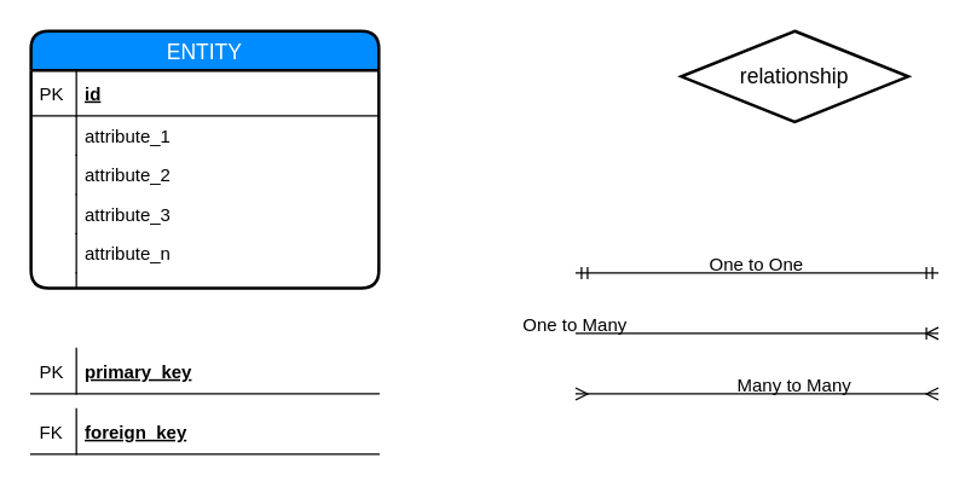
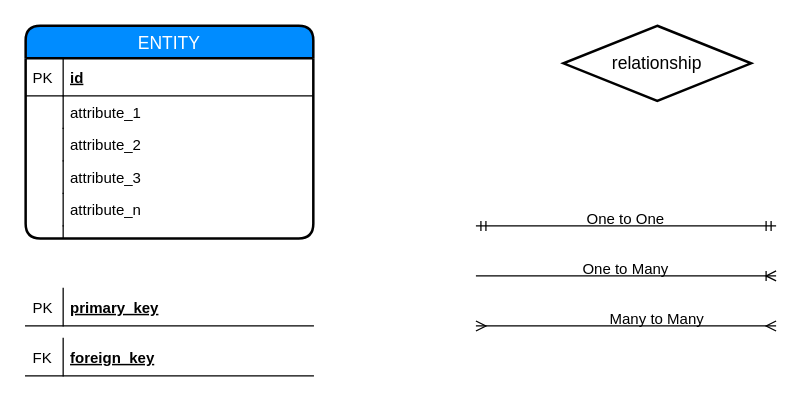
  <mxCell id="0" />
  <mxCell id="1" parent="0" />
  <mxCell id="2" value="ENTITY" style="swimlane;fontStyle=0;childLayout=stackLayout;horizontal=1;startSize=26;fillColor=#008CFF;horizontalStack=0;resizeParent=1;resizeParentMax=0;resizeLast=0;collapsible=1;marginBottom=0;swimlaneFillColor=#ffffff;align=center;fontSize=14;strokeColor=#000000;gradientColor=none;strokeWidth=2;rounded=1;fontColor=#FFFFFF;" vertex="1" parent="1"><mxGeometry x="20" y="20" width="230" height="170" as="geometry" /></mxCell>
  <mxCell id="3" value="id" style="shape=partialRectangle;top=0;left=0;right=0;bottom=1;align=left;verticalAlign=middle;fillColor=none;spacingLeft=34;spacingRight=4;overflow=hidden;rotatable=0;points=[[0,0.5],[1,0.5]];portConstraint=eastwest;dropTarget=0;fontStyle=5;fontSize=12;" vertex="1" parent="2"><mxGeometry y="26" width="230" height="30" as="geometry" /></mxCell>
  <mxCell id="4" value="PK" style="shape=partialRectangle;top=0;left=0;bottom=0;fillColor=none;align=left;verticalAlign=middle;spacingLeft=4;spacingRight=4;overflow=hidden;rotatable=0;points=[];portConstraint=eastwest;part=1;fontSize=12;" vertex="1" connectable="0" parent="3"><mxGeometry width="30" height="30" as="geometry" /></mxCell>
  <mxCell id="5" value="attribute_1" style="shape=partialRectangle;top=0;left=0;right=0;bottom=0;align=left;verticalAlign=top;fillColor=none;spacingLeft=34;spacingRight=4;overflow=hidden;rotatable=0;points=[[0,0.5],[1,0.5]];portConstraint=eastwest;dropTarget=0;fontSize=12;" vertex="1" parent="2"><mxGeometry y="56" width="230" height="26" as="geometry" /></mxCell>
  <mxCell id="6" value="" style="shape=partialRectangle;top=0;left=0;bottom=0;fillColor=none;align=left;verticalAlign=top;spacingLeft=4;spacingRight=4;overflow=hidden;rotatable=0;points=[];portConstraint=eastwest;part=1;fontSize=12;" vertex="1" connectable="0" parent="5"><mxGeometry width="30" height="26" as="geometry" /></mxCell>
  <mxCell id="7" value="attribute_2" style="shape=partialRectangle;top=0;left=0;right=0;bottom=0;align=left;verticalAlign=top;fillColor=none;spacingLeft=34;spacingRight=4;overflow=hidden;rotatable=0;points=[[0,0.5],[1,0.5]];portConstraint=eastwest;dropTarget=0;fontSize=12;" vertex="1" parent="2"><mxGeometry y="82" width="230" height="26" as="geometry" /></mxCell>
  <mxCell id="8" value="" style="shape=partialRectangle;top=0;left=0;bottom=0;fillColor=none;align=left;verticalAlign=top;spacingLeft=4;spacingRight=4;overflow=hidden;rotatable=0;points=[];portConstraint=eastwest;part=1;fontSize=12;" vertex="1" connectable="0" parent="7"><mxGeometry width="30" height="26" as="geometry" /></mxCell>
  <mxCell id="9" value="attribute_3" style="shape=partialRectangle;top=0;left=0;right=0;bottom=0;align=left;verticalAlign=top;fillColor=none;spacingLeft=34;spacingRight=4;overflow=hidden;rotatable=0;points=[[0,0.5],[1,0.5]];portConstraint=eastwest;dropTarget=0;fontSize=12;" vertex="1" parent="2"><mxGeometry y="108" width="230" height="26" as="geometry" /></mxCell>
  <mxCell id="10" value="" style="shape=partialRectangle;top=0;left=0;bottom=0;fillColor=none;align=left;verticalAlign=top;spacingLeft=4;spacingRight=4;overflow=hidden;rotatable=0;points=[];portConstraint=eastwest;part=1;fontSize=12;" vertex="1" connectable="0" parent="9"><mxGeometry width="30" height="26" as="geometry" /></mxCell>
  <mxCell id="11" value="attribute_n" style="shape=partialRectangle;top=0;left=0;right=0;bottom=0;align=left;verticalAlign=top;fillColor=none;spacingLeft=34;spacingRight=4;overflow=hidden;rotatable=0;points=[[0,0.5],[1,0.5]];portConstraint=eastwest;dropTarget=0;fontSize=12;" vertex="1" parent="2"><mxGeometry y="134" width="230" height="26" as="geometry" /></mxCell>
  <mxCell id="12" value="" style="shape=partialRectangle;top=0;left=0;bottom=0;fillColor=none;align=left;verticalAlign=top;spacingLeft=4;spacingRight=4;overflow=hidden;rotatable=0;points=[];portConstraint=eastwest;part=1;fontSize=12;" vertex="1" connectable="0" parent="11"><mxGeometry width="30" height="26" as="geometry" /></mxCell>
  <mxCell id="13" value="" style="shape=partialRectangle;top=0;left=0;right=0;bottom=0;align=left;verticalAlign=top;fillColor=none;spacingLeft=34;spacingRight=4;overflow=hidden;rotatable=0;points=[[0,0.5],[1,0.5]];portConstraint=eastwest;dropTarget=0;fontSize=12;" vertex="1" parent="2"><mxGeometry y="160" width="230" height="10" as="geometry" /></mxCell>
  <mxCell id="14" value="" style="shape=partialRectangle;top=0;left=0;bottom=0;fillColor=none;align=left;verticalAlign=top;spacingLeft=4;spacingRight=4;overflow=hidden;rotatable=0;points=[];portConstraint=eastwest;part=1;fontSize=12;" vertex="1" connectable="0" parent="13"><mxGeometry width="30" height="10" as="geometry" /></mxCell>
  <mxCell id="15" value="primary_key" style="shape=partialRectangle;top=0;left=0;right=0;bottom=1;align=left;verticalAlign=middle;fillColor=none;spacingLeft=34;spacingRight=4;overflow=hidden;rotatable=0;points=[[0,0.5],[1,0.5]];portConstraint=eastwest;dropTarget=0;fontStyle=5;fontSize=12;" vertex="1" parent="1"><mxGeometry x="20" y="230" width="230" height="30" as="geometry" /></mxCell>
  <mxCell id="16" value="PK" style="shape=partialRectangle;top=0;left=0;bottom=0;fillColor=none;align=left;verticalAlign=middle;spacingLeft=4;spacingRight=4;overflow=hidden;rotatable=0;points=[];portConstraint=eastwest;part=1;fontSize=12;" vertex="1" connectable="0" parent="15"><mxGeometry width="30" height="30" as="geometry" /></mxCell>
  <mxCell id="17" value="foreign_key" style="shape=partialRectangle;top=0;left=0;right=0;bottom=1;align=left;verticalAlign=middle;fillColor=none;spacingLeft=34;spacingRight=4;overflow=hidden;rotatable=0;points=[[0,0.5],[1,0.5]];portConstraint=eastwest;dropTarget=0;fontStyle=5;fontSize=12;" vertex="1" parent="1"><mxGeometry x="20" y="270" width="230" height="30" as="geometry" /></mxCell>
  <mxCell id="18" value="FK" style="shape=partialRectangle;top=0;left=0;bottom=0;fillColor=none;align=left;verticalAlign=middle;spacingLeft=4;spacingRight=4;overflow=hidden;rotatable=0;points=[];portConstraint=eastwest;part=1;fontSize=12;" vertex="1" connectable="0" parent="17"><mxGeometry width="30" height="30" as="geometry" /></mxCell>
  <mxCell id="19" value="relationship" style="shape=rhombus;strokeWidth=2;fontSize=17;perimeter=rhombusPerimeter;whiteSpace=wrap;html=1;align=center;fontSize=14;" vertex="1" parent="1"><mxGeometry x="450" y="20" width="150" height="60" as="geometry" /></mxCell>
  <mxCell id="20" value="" style="fontSize=12;html=1;endArrow=ERoneToMany;rounded=0;" edge="1" parent="1"><mxGeometry width="100" height="100" relative="1" as="geometry"><mxPoint x="380" y="220" as="sourcePoint" /><mxPoint x="620" y="220" as="targetPoint" /></mxGeometry></mxCell>
  <mxCell id="21" value="" style="fontSize=12;html=1;endArrow=ERmandOne;startArrow=ERmandOne;rounded=0;" edge="1" parent="1"><mxGeometry width="100" height="100" relative="1" as="geometry"><mxPoint x="380" y="180" as="sourcePoint" /><mxPoint x="620" y="180" as="targetPoint" /></mxGeometry></mxCell>
  <mxCell id="22" value="" style="fontSize=12;html=1;endArrow=ERmany;startArrow=ERmany;rounded=0;" edge="1" parent="1"><mxGeometry width="100" height="100" relative="1" as="geometry"><mxPoint x="380" y="260" as="sourcePoint" /><mxPoint x="620" y="260" as="targetPoint" /></mxGeometry></mxCell>
  <mxCell id="23" value="One to One" style="text;html=1;strokeColor=none;fillColor=none;align=center;verticalAlign=middle;whiteSpace=wrap;rounded=0;" vertex="1" parent="1"><mxGeometry x="420" y="160" width="160" height="30" as="geometry" /></mxCell>
- <mxCell id="24" value="One to Many" style="text;html=1;strokeColor=none;fillColor=none;align=center;verticalAlign=middle;whiteSpace=wrap;rounded=0;" vertex="1" parent="1"><mxGeometry x="300" y="200" width="160" height="30" as="geometry" /></mxCell>
+ <mxCell id="24" value="One to Many" style="text;html=1;strokeColor=none;fillColor=none;align=center;verticalAlign=middle;whiteSpace=wrap;rounded=0;" vertex="1" parent="1"><mxGeometry x="420" y="200" width="160" height="30" as="geometry" /></mxCell>
  <mxCell id="25" value="Many to Many" style="text;html=1;strokeColor=none;fillColor=none;align=center;verticalAlign=middle;whiteSpace=wrap;rounded=0;" vertex="1" parent="1"><mxGeometry x="445" y="240" width="160" height="30" as="geometry" /></mxCell>
